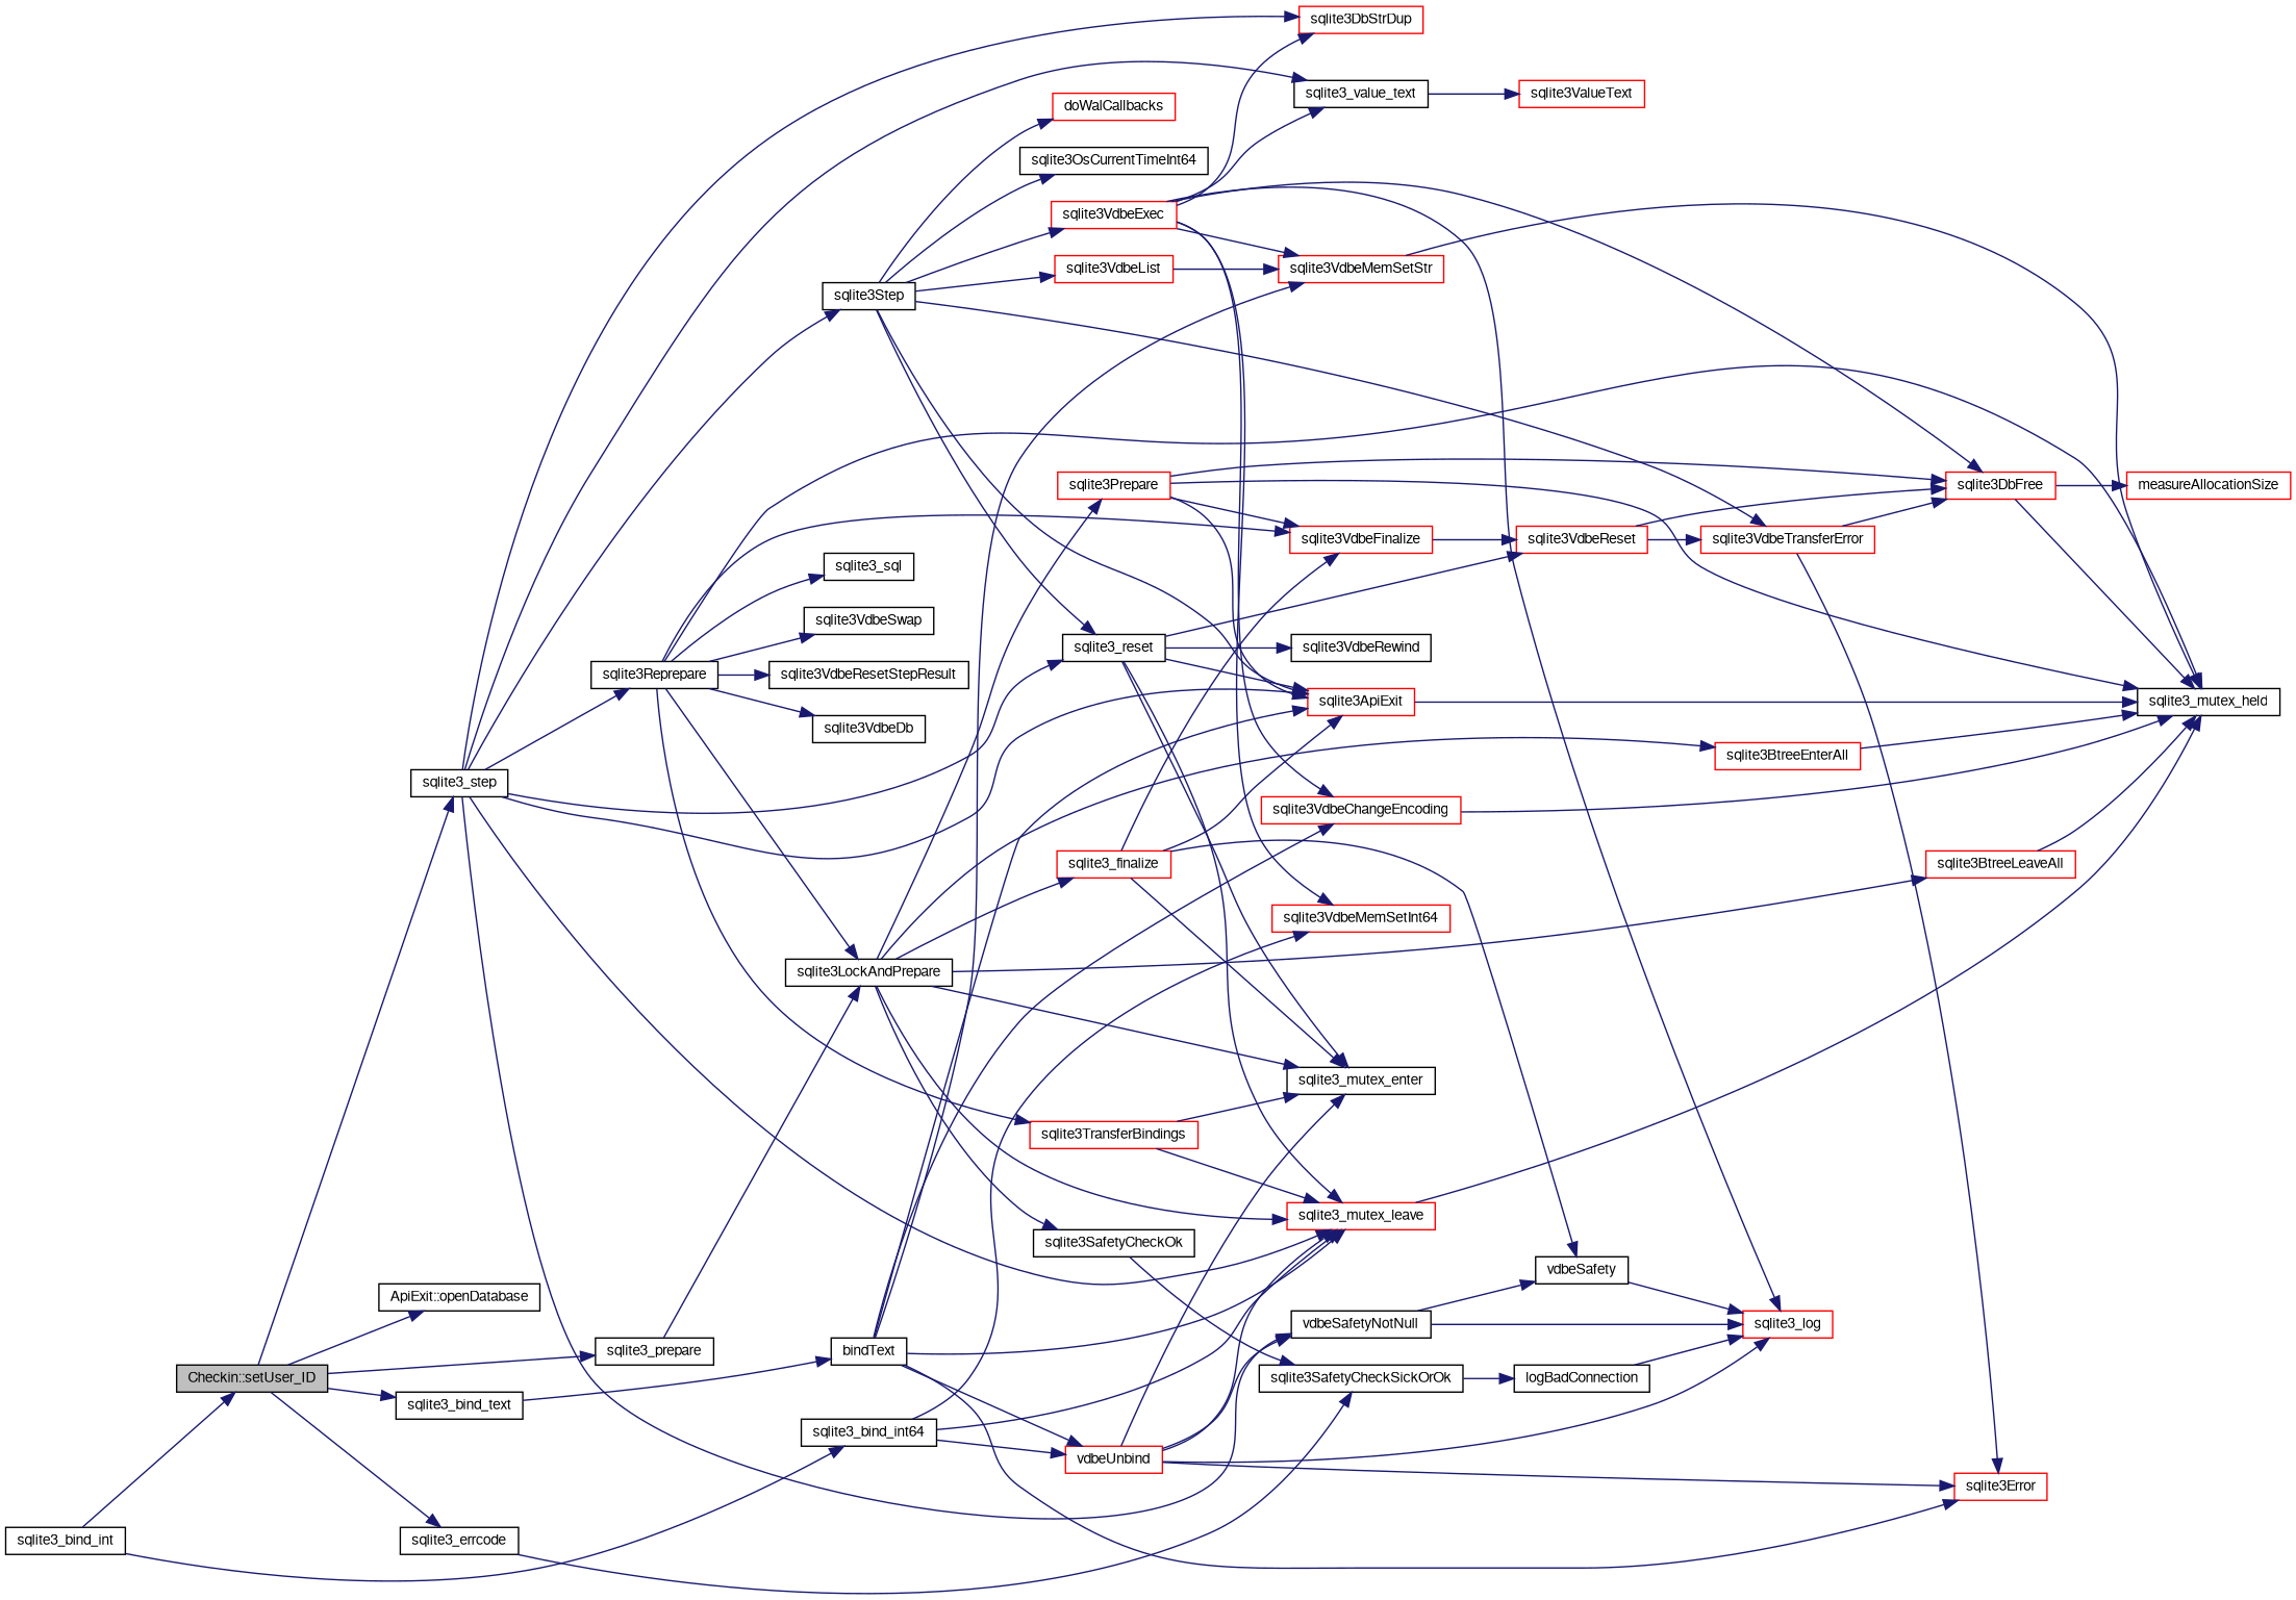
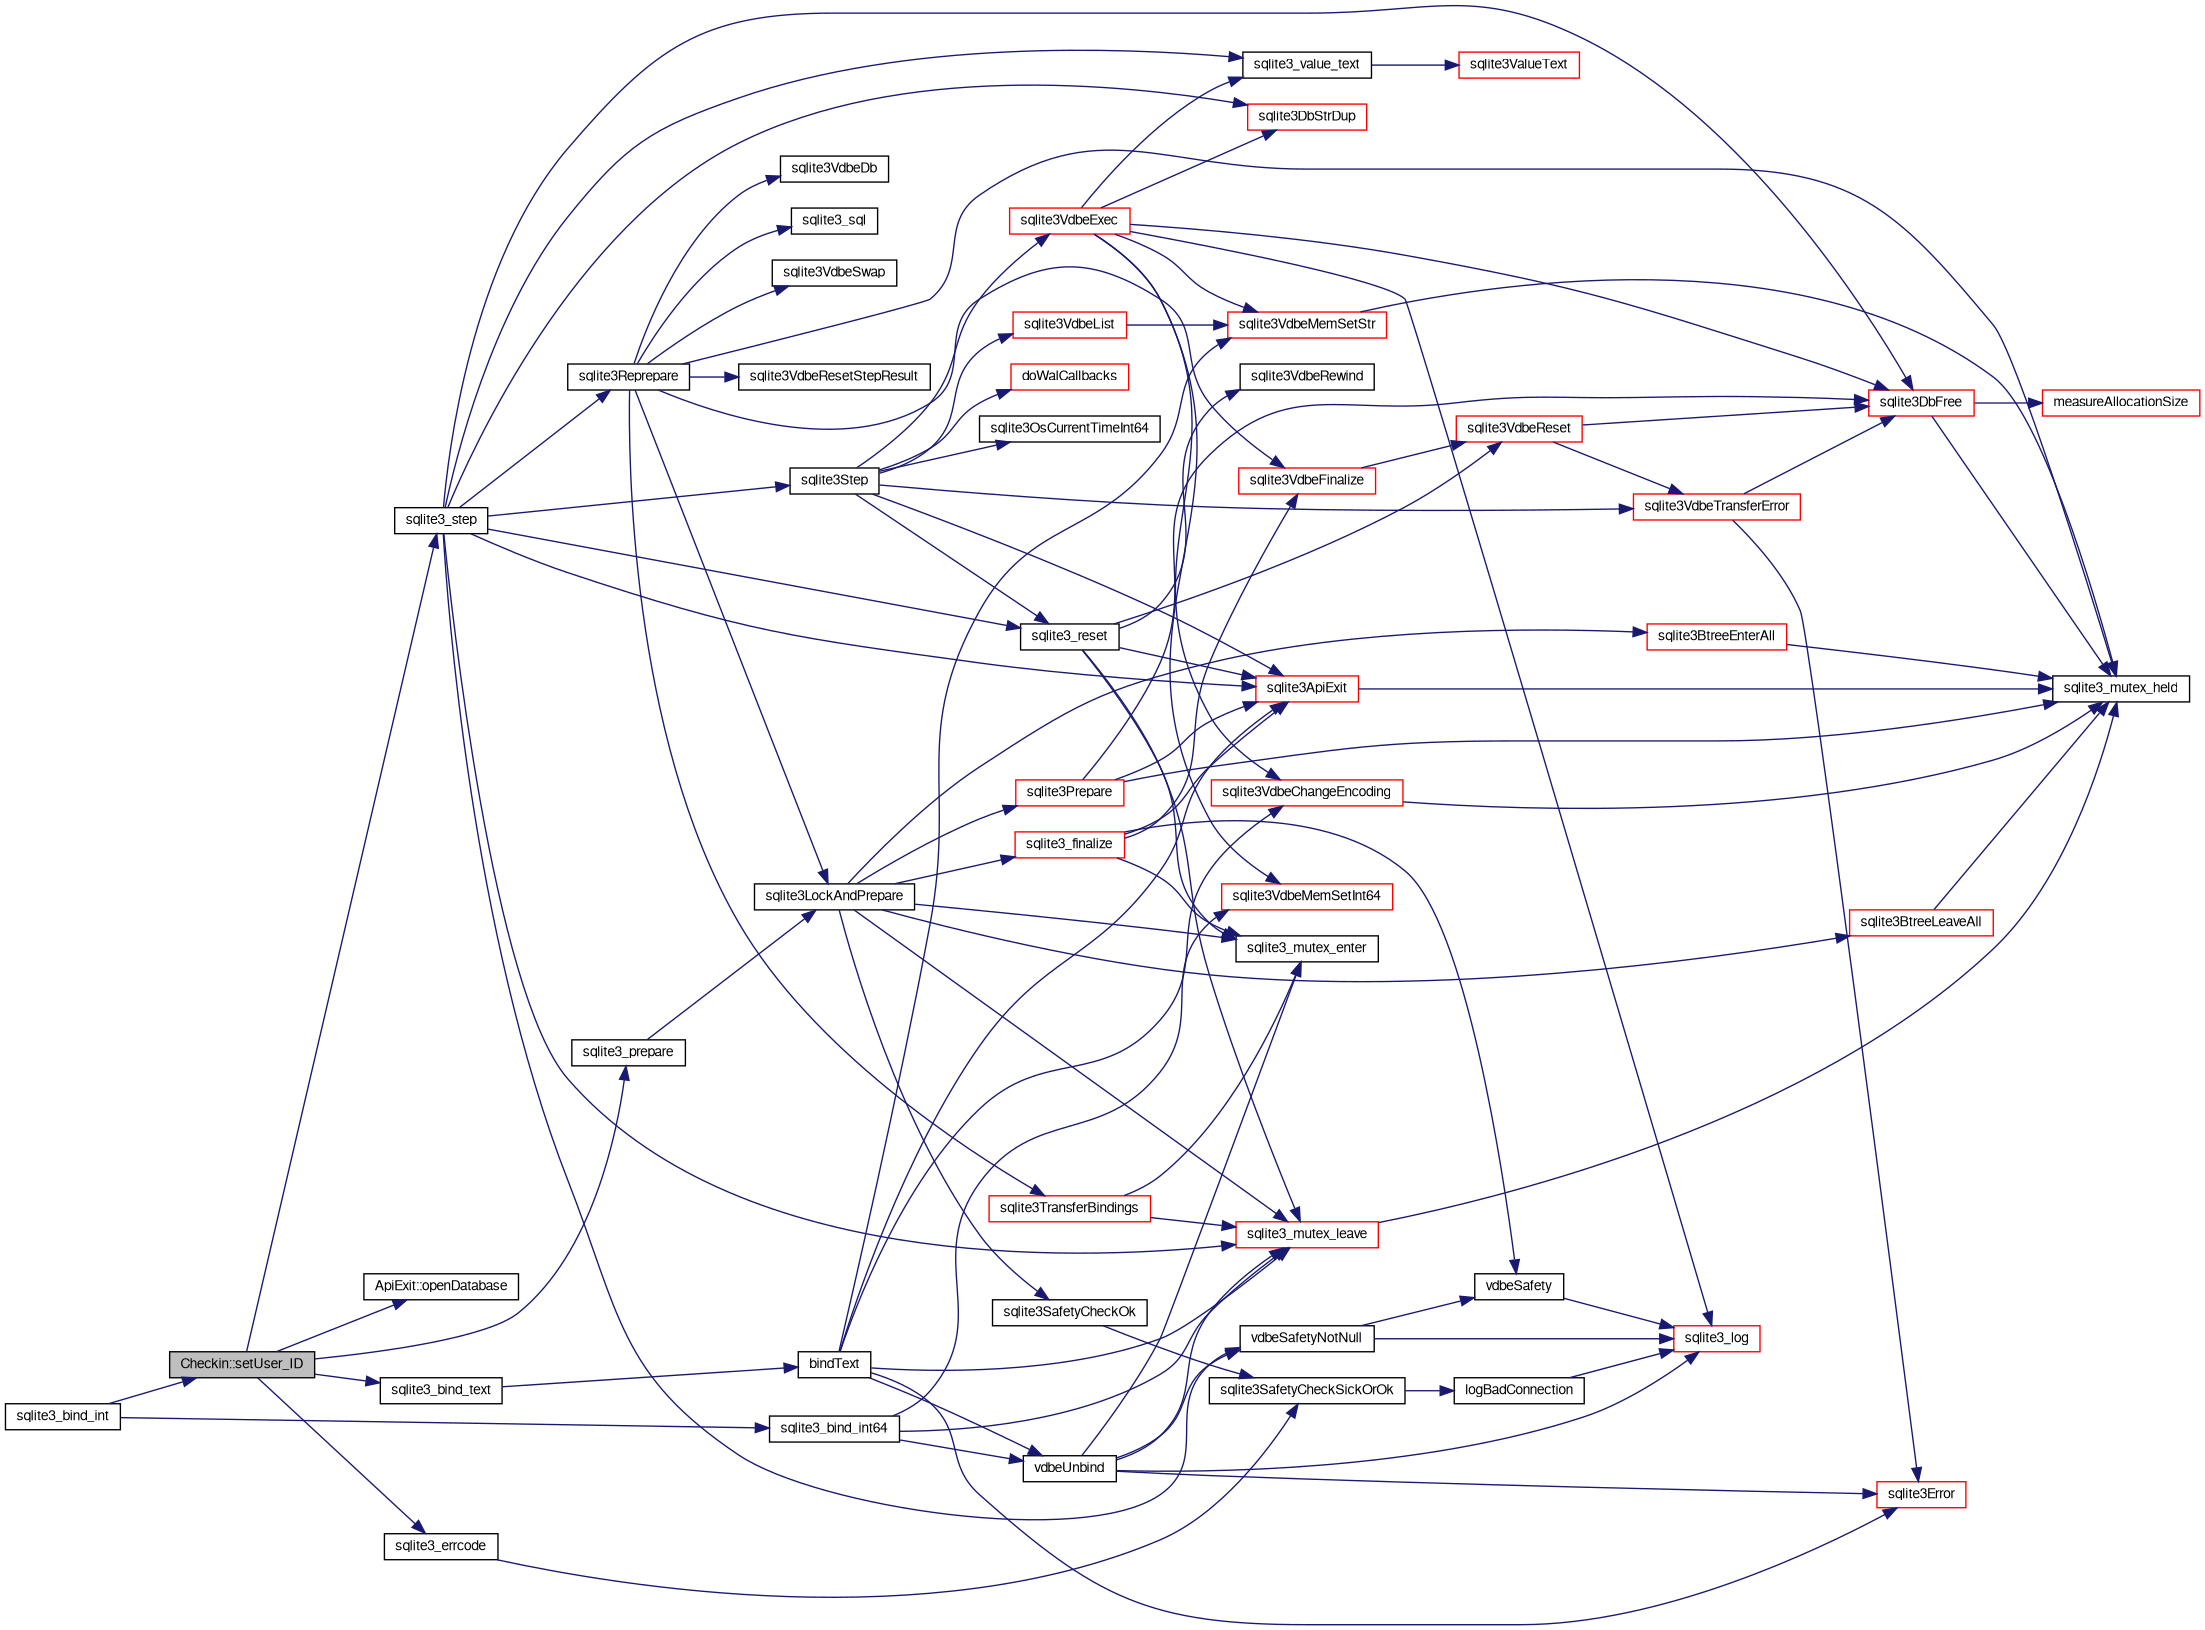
  digraph {
    rankdir=LR
    node [color=black fillcolor=white fontname=FreeSans fontsize=10 shape=record style=filled]
    edge [color=midnightblue fontname=FreeSans fontsize=10 labelfontname=FreeSans labelfontsize=10 style=solid]
    n1 [fillcolor=grey75 fontcolor=black height=0.2 label="Checkin::setUser_ID" width=0.4]
    n2 [height=0.2 label="ApiExit::openDatabase" width=0.4]
    n3 [height=0.2 label=sqlite3_prepare width=0.4]
    n4 [height=0.2 label=sqlite3_errcode width=0.4]
    n5 [height=0.2 label=sqlite3_bind_text width=0.4]
    n6 [height=0.2 label=sqlite3_step width=0.4]
    n7 [height=0.2 label=sqlite3LockAndPrepare width=0.4]
    n8 [height=0.2 label=sqlite3SafetyCheckSickOrOk width=0.4]
    n9 [height=0.2 label=bindText width=0.4]
    n10 [height=0.2 label=sqlite3_bind_int width=0.4]
    n11 [height=0.2 label=sqlite3_bind_int64 width=0.4]
    n12 [color=red height=0.2 label=sqlite3_mutex_leave width=0.4]
    n13 [color=red height=0.2 label=sqlite3ApiExit width=0.4]
    n14 [color=red height=0.2 label=sqlite3DbFree width=0.4]
    n15 [height=0.2 label=vdbeSafetyNotNull width=0.4]
    n16 [height=0.2 label=sqlite3Step width=0.4]
    n17 [height=0.2 label=sqlite3_reset width=0.4]
    n18 [height=0.2 label=sqlite3_value_text width=0.4]
    n19 [color=red height=0.2 label=sqlite3DbStrDup width=0.4]
    n20 [height=0.2 label=sqlite3Reprepare width=0.4]
    n21 [height=0.2 label=sqlite3SafetyCheckOk width=0.4]
    n22 [height=0.2 label=sqlite3_mutex_enter width=0.4]
    n23 [color=red height=0.2 label=sqlite3BtreeEnterAll width=0.4]
    n24 [color=red height=0.2 label=sqlite3Prepare width=0.4]
    n25 [color=red height=0.2 label=sqlite3_finalize width=0.4]
    n26 [color=red height=0.2 label=sqlite3BtreeLeaveAll width=0.4]
    n27 [height=0.2 label=sqlite3_mutex_held width=0.4]
    n28 [color=red height=0.2 label=sqlite3VdbeFinalize width=0.4]
    n29 [height=0.2 label=vdbeSafety width=0.4]
    n30 [height=0.2 label=logBadConnection width=0.4]
    n31 [color=red height=0.2 label=sqlite3_log width=0.4]
    n32 [color=red height=0.2 label=measureAllocationSize width=0.4]
    n33 [color=red height=0.2 label=sqlite3VdbeReset width=0.4]
    n34 [color=red height=0.2 label=sqlite3Error width=0.4]
    n35 [color=red height=0.2 label=sqlite3VdbeTransferError width=0.4]
-   n36 [color=red height=0.2 label=vdbeUnbind width=0.4]
+   n36 [height=0.2 label=vdbeUnbind width=0.4]
    n37 [color=red height=0.2 label=sqlite3VdbeMemSetStr width=0.4]
    n38 [color=red height=0.2 label=sqlite3VdbeChangeEncoding width=0.4]
    n39 [color=red height=0.2 label=sqlite3VdbeMemSetInt64 width=0.4]
    n40 [height=0.2 label=sqlite3OsCurrentTimeInt64 width=0.4]
    n41 [color=red height=0.2 label=sqlite3VdbeList width=0.4]
    n42 [color=red height=0.2 label=sqlite3VdbeExec width=0.4]
    n43 [color=red height=0.2 label=doWalCallbacks width=0.4]
    n44 [height=0.2 label=sqlite3VdbeRewind width=0.4]
    n45 [color=red height=0.2 label=sqlite3ValueText width=0.4]
    n46 [height=0.2 label=sqlite3VdbeDb width=0.4]
    n47 [height=0.2 label=sqlite3_sql width=0.4]
    n48 [height=0.2 label=sqlite3VdbeSwap width=0.4]
    n49 [color=red height=0.2 label=sqlite3TransferBindings width=0.4]
    n50 [height=0.2 label=sqlite3VdbeResetStepResult width=0.4]
    n1 -> n2
    n1 -> n3
    n1 -> n4
    n1 -> n5
    n1 -> n6
    n3 -> n7
    n4 -> n8
    n5 -> n9
    n6 -> n12
    n6 -> n13
+   n6 -> n14
    n6 -> n15
    n6 -> n16
    n6 -> n17
    n6 -> n18
    n6 -> n19
    n6 -> n20
    n7 -> n12
    n7 -> n21
    n7 -> n22
    n7 -> n23
    n7 -> n24
    n7 -> n25
    n7 -> n26
    n8 -> n30
    n9 -> n12
    n9 -> n13
    n9 -> n34
    n9 -> n36
    n9 -> n37
    n9 -> n38
    n10 -> n1
    n10 -> n11
    n11 -> n12
    n11 -> n36
    n11 -> n39
    n12 -> n27
    n13 -> n27
    n14 -> n27
    n14 -> n32
    n15 -> n29
    n15 -> n31
    n16 -> n13
    n16 -> n17
    n16 -> n35
    n16 -> n40
    n16 -> n41
    n16 -> n42
    n16 -> n43
    n17 -> n12
    n17 -> n13
    n17 -> n22
    n17 -> n33
    n17 -> n44
    n18 -> n45
    n20 -> n7
    n20 -> n27
    n20 -> n28
    n20 -> n46
    n20 -> n47
    n20 -> n48
    n20 -> n49
    n20 -> n50
    n21 -> n8
    n23 -> n27
    n24 -> n13
    n24 -> n14
    n24 -> n27
-   n24 -> n28
    n25 -> n13
    n25 -> n22
    n25 -> n28
    n25 -> n29
    n26 -> n27
    n28 -> n33
    n29 -> n31
    n30 -> n31
    n33 -> n14
    n33 -> n35
    n35 -> n14
    n35 -> n34
    n36 -> n12
    n36 -> n15
    n36 -> n22
    n36 -> n31
    n36 -> n34
    n37 -> n27
    n38 -> n27
    n41 -> n37
    n42 -> n14
    n42 -> n18
    n42 -> n19
    n42 -> n31
    n42 -> n37
    n42 -> n38
    n42 -> n39
    n49 -> n12
    n49 -> n22
  }
